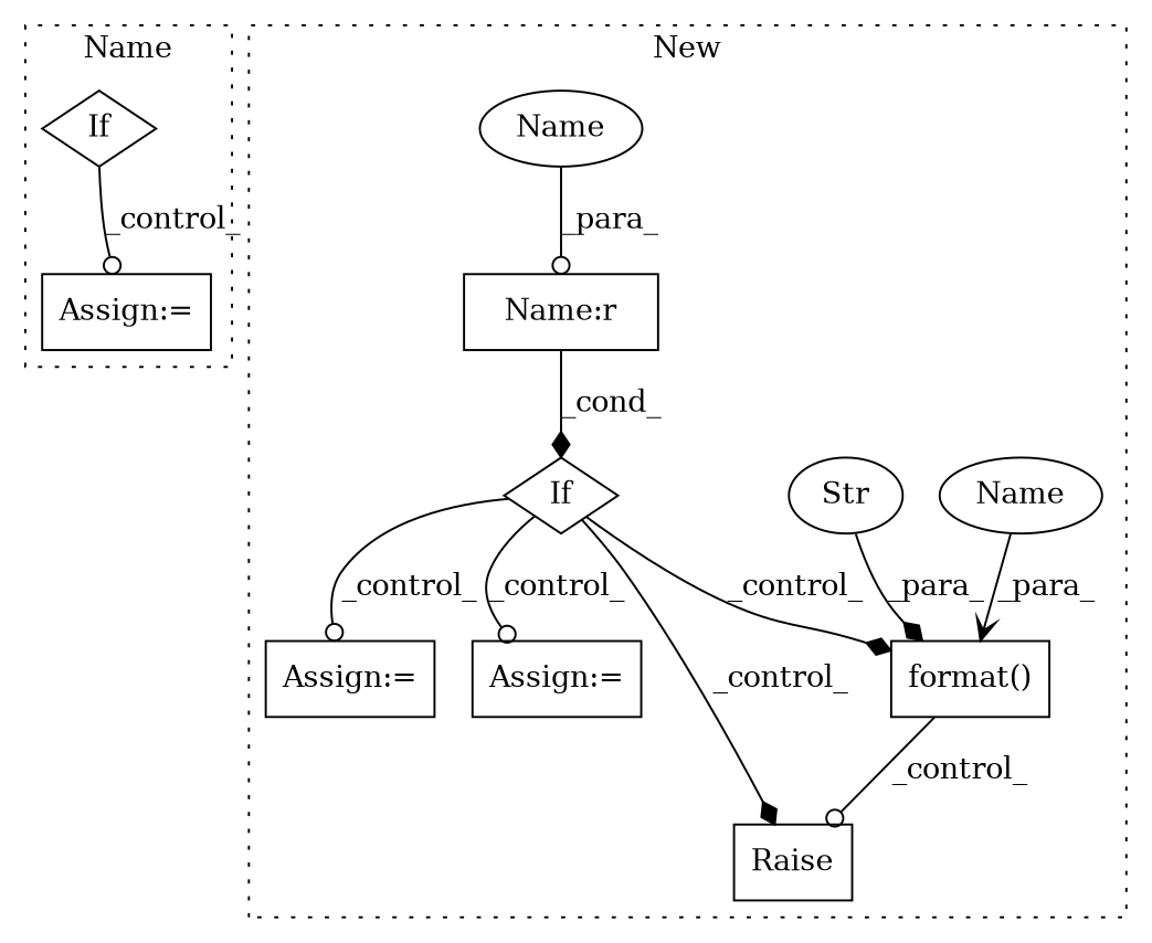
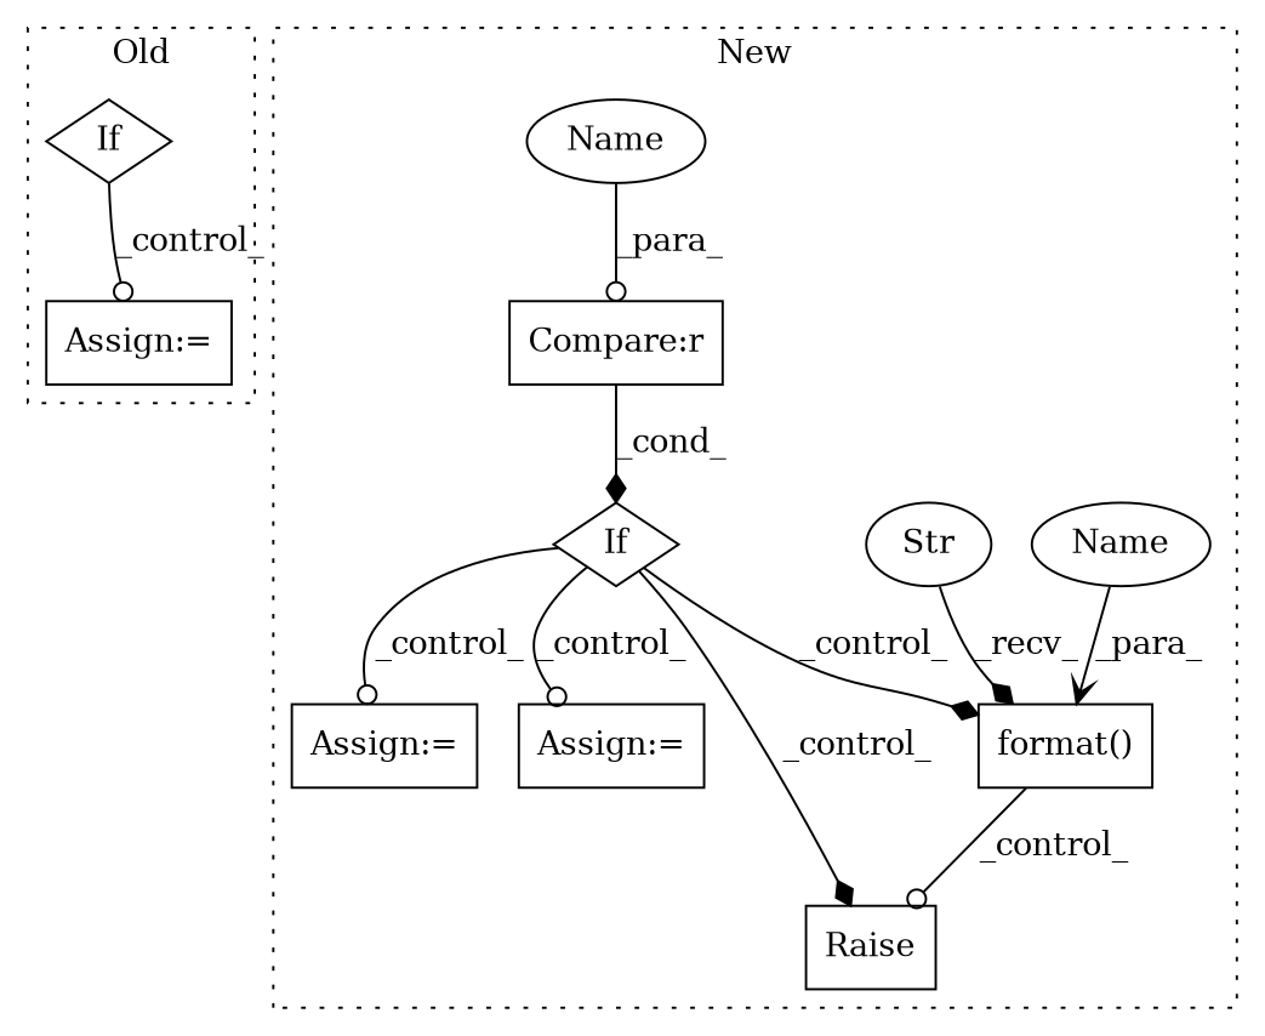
  digraph {
    node [a=68 l=3 s=3248 shape=box]
    edge [arrowhead=odot]
    n1 [a=96 l="3,15" label=If s="2197,2206" shape=diamond]
    n2 [label="Assign:=" s=2232]
    n3 [a=75 l="124,1" label="format()" s="3323,3451"]
    n4 [a=66 l=71 label=Str s=3323 shape=ellipse]
    n5 [a=91 l=6 label=Raise s=3308]
    n6 [a=96 l="3,15" label=If s="3245,3293" shape=diamond]
-   n7 [a=40 l=45 label="Name:r"]
+   n7 [a=40 l=45 label="Compare:r"]
    n8 [label="Assign:=" s=3681]
    n9 [label="Assign:=" s=3518]
    n10 [a=87 l=4 label=Name shape=ellipse]
    n11 [a=87 l=4 label=Name s=3447 shape=ellipse]
    subgraph cluster_1 {
-     label=Name
+     label=Old
      style=dotted
      n1
      n2
    }
    subgraph cluster_2 {
      label=New
      style=dotted
      n3
      n4
      n5
      n6
      n7
      n8
      n9
      n10
      n11
    }
    n1 -> n2 [label=_control_]
    n3 -> n5 [label=_control_]
-   n4 -> n3 [arrowhead=diamond label=_para_]
+   n4 -> n3 [arrowhead=diamond label=_recv_]
    n6 -> n3 [arrowhead=diamond label=_control_]
    n6 -> n5 [arrowhead=diamond label=_control_]
    n6 -> n8 [label=_control_]
    n6 -> n9 [label=_control_]
    n7 -> n6 [arrowhead=diamond label=_cond_]
    n10 -> n7 [label=_para_]
    n11 -> n3 [arrowhead=vee label=_para_]
  }
